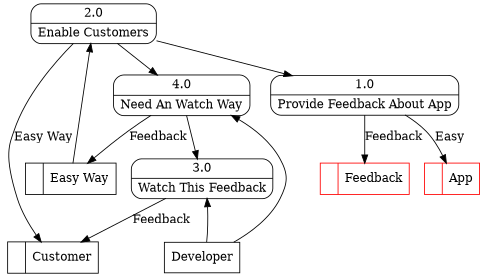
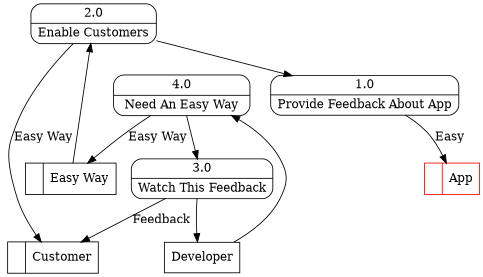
  digraph {
    node [shape=record]
    n1 [color=red label="<f0>  |<f1> App "]
-   n2 [color=red label="<f0>  |<f1> Feedback "]
    n3 [label="<f0>  |<f1> Customer "]
    n4 [label="<f0>  |<f1> Easy Way "]
    n5 [label="{<f0> 2.0|<f1> Enable Customers }" shape=Mrecord]
    n6 [label=Developer shape=box]
    n7 [label="{<f0> 3.0|<f1> Watch This Feedback }" shape=Mrecord]
-   n8 [label="{<f0> 4.0|<f1> Need An Watch Way }" shape=Mrecord]
+   n8 [label="{<f0> 4.0|<f1> Need An Easy Way }" shape=Mrecord]
    n9 [label="{<f0> 1.0|<f1> Provide Feedback About App }" shape=Mrecord]
    n4 -> n5
    n5 -> n3 [label="Easy Way"]
-   n5 -> n8
    n5 -> n9
-   n6 -> n7
+   n7 -> n6
    n6 -> n8
    n7 -> n3 [label=Feedback]
-   n8 -> n4 [label=Feedback]
+   n8 -> n4 [label="Easy Way"]
    n8 -> n7
    n9 -> n1 [label=Easy]
-   n9 -> n2 [label=Feedback]
  }
